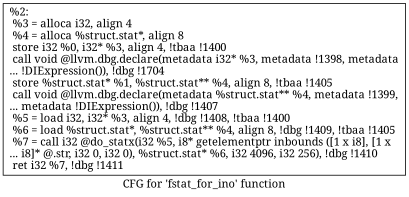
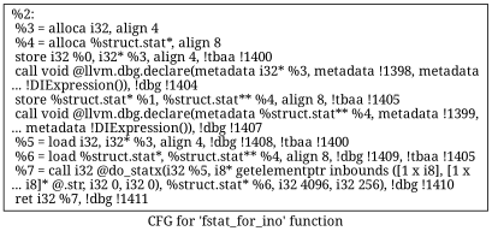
  digraph {
    label="CFG for 'fstat_for_ino' function"
    fontname="Noto Serif"
-   n1 [label="{%2:\l  %3 = alloca i32, align 4\l  %4 = alloca %struct.stat*, align 8\l  store i32 %0, i32* %3, align 4, !tbaa !1400\l  call void @llvm.dbg.declare(metadata i32* %3, metadata !1398, metadata\l... !DIExpression()), !dbg !1704\l  store %struct.stat* %1, %struct.stat** %4, align 8, !tbaa !1405\l  call void @llvm.dbg.declare(metadata %struct.stat** %4, metadata !1399,\l... metadata !DIExpression()), !dbg !1407\l  %5 = load i32, i32* %3, align 4, !dbg !1408, !tbaa !1400\l  %6 = load %struct.stat*, %struct.stat** %4, align 8, !dbg !1409, !tbaa !1405\l  %7 = call i32 @do_statx(i32 %5, i8* getelementptr inbounds ([1 x i8], [1 x\l... i8]* @.str, i32 0, i32 0), %struct.stat* %6, i32 4096, i32 256), !dbg !1410\l  ret i32 %7, !dbg !1411\l}" shape=record fontname="Noto Serif"]
+   n1 [label="{%2:\l  %3 = alloca i32, align 4\l  %4 = alloca %struct.stat*, align 8\l  store i32 %0, i32* %3, align 4, !tbaa !1400\l  call void @llvm.dbg.declare(metadata i32* %3, metadata !1398, metadata\l... !DIExpression()), !dbg !1404\l  store %struct.stat* %1, %struct.stat** %4, align 8, !tbaa !1405\l  call void @llvm.dbg.declare(metadata %struct.stat** %4, metadata !1399,\l... metadata !DIExpression()), !dbg !1407\l  %5 = load i32, i32* %3, align 4, !dbg !1408, !tbaa !1400\l  %6 = load %struct.stat*, %struct.stat** %4, align 8, !dbg !1409, !tbaa !1405\l  %7 = call i32 @do_statx(i32 %5, i8* getelementptr inbounds ([1 x i8], [1 x\l... i8]* @.str, i32 0, i32 0), %struct.stat* %6, i32 4096, i32 256), !dbg !1410\l  ret i32 %7, !dbg !1411\l}" shape=record fontname="Noto Serif"]
  }
